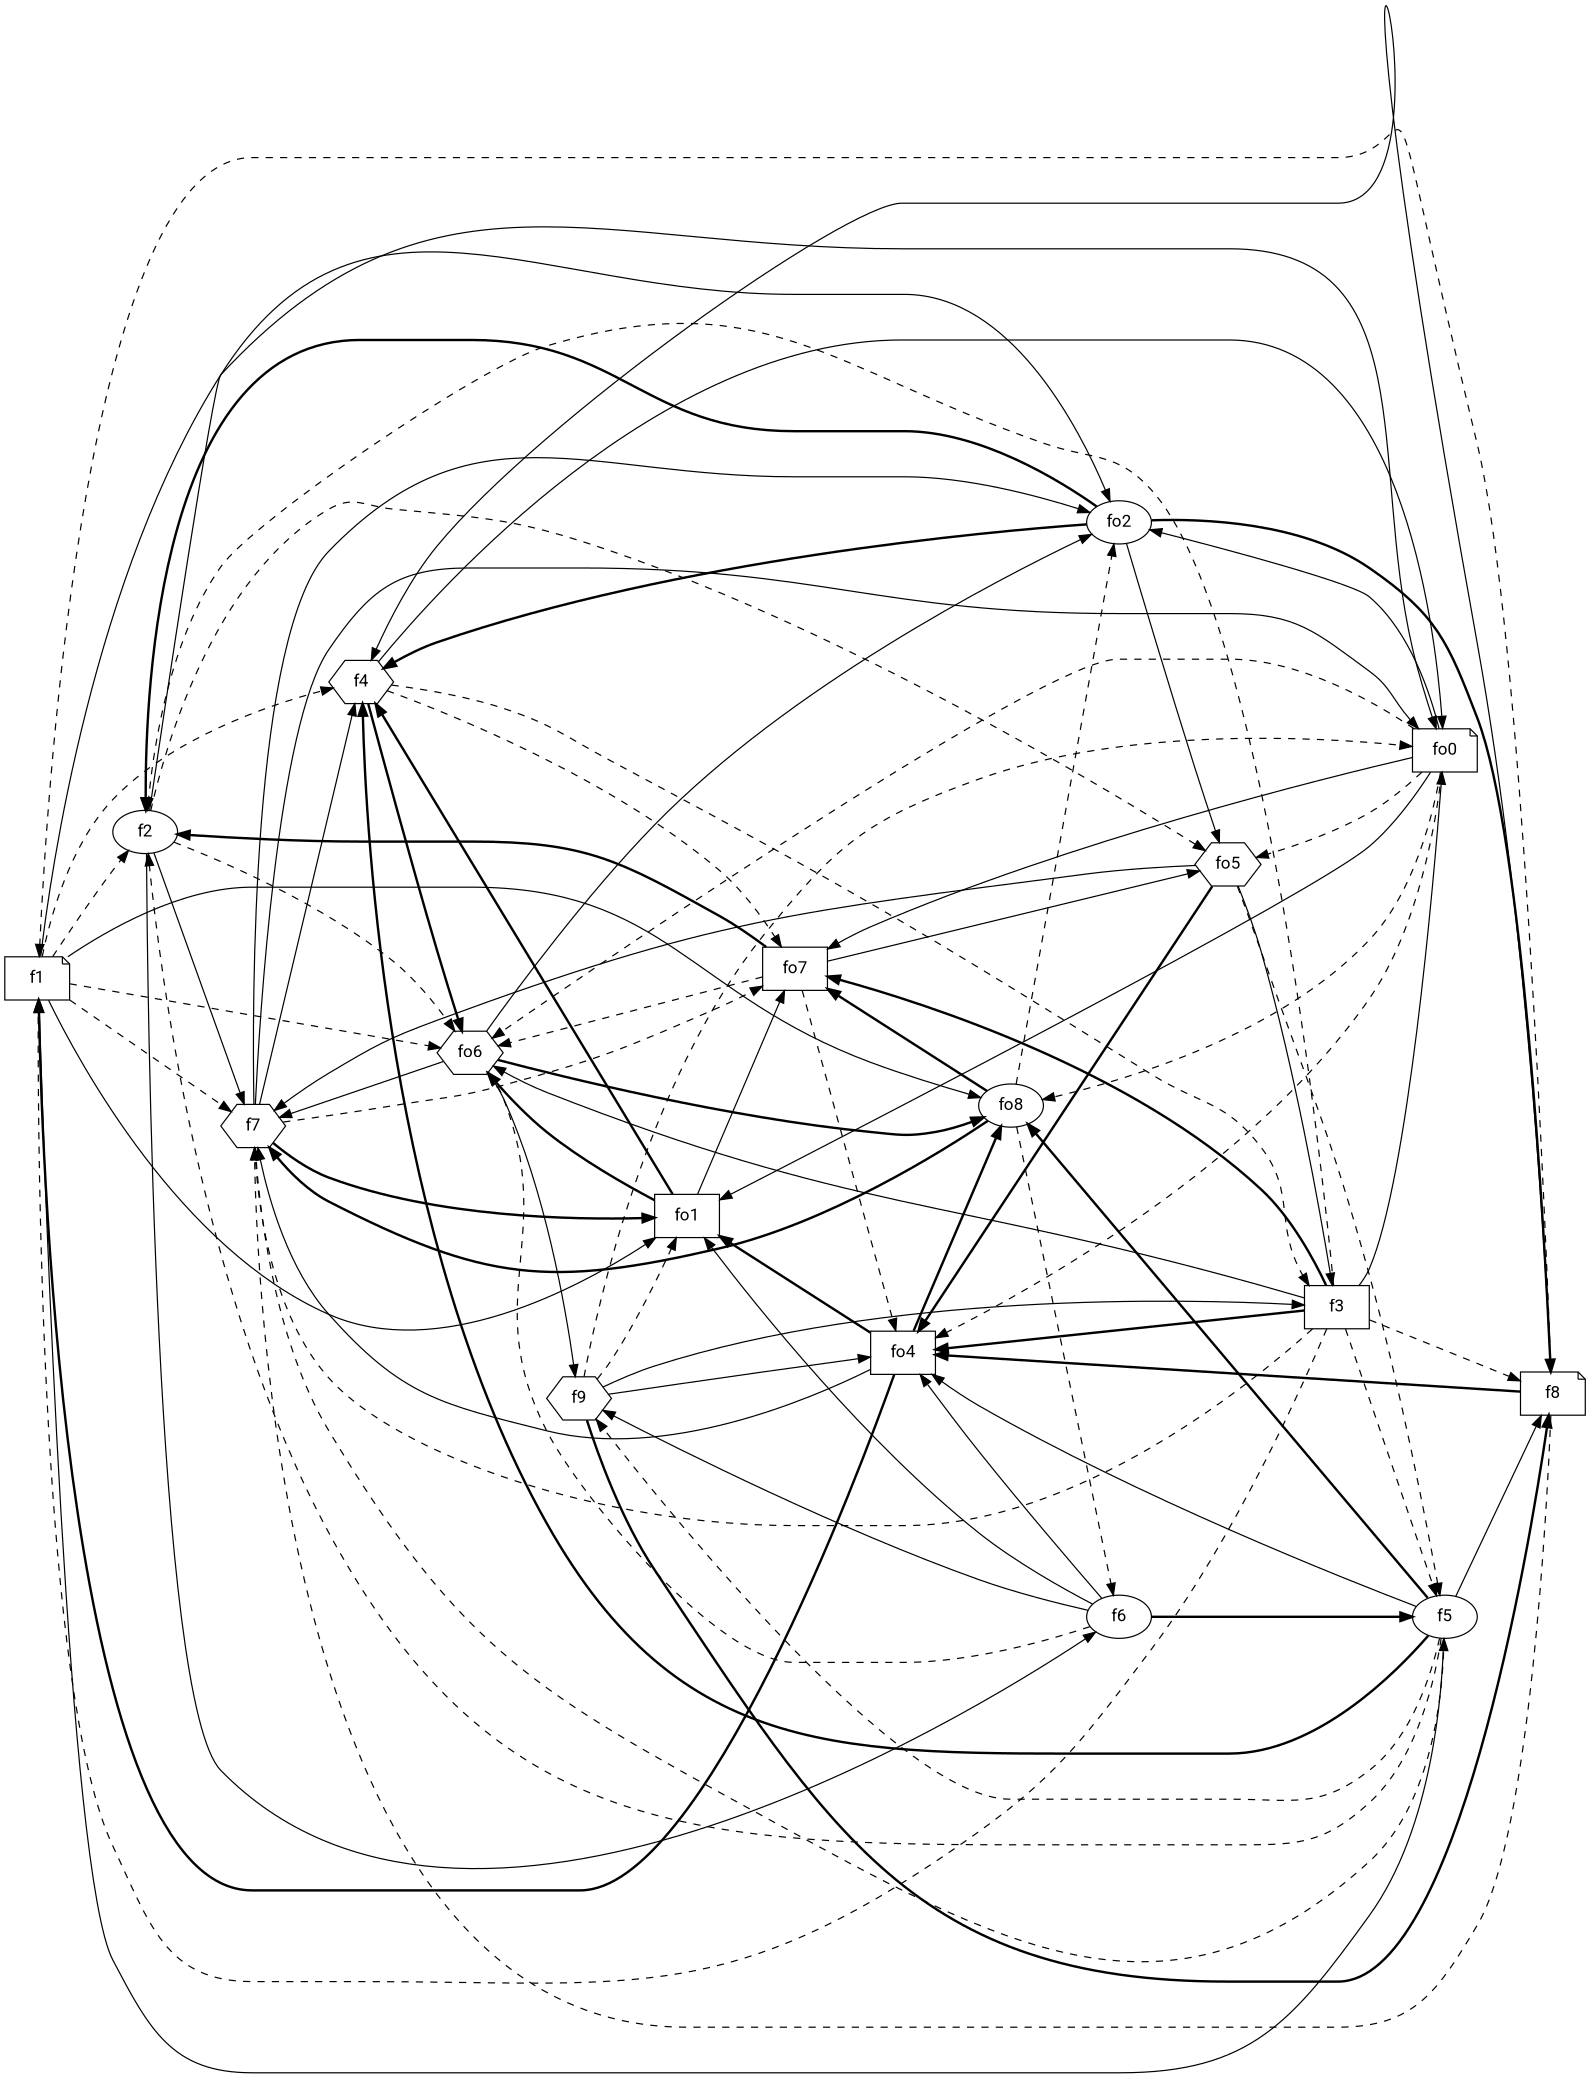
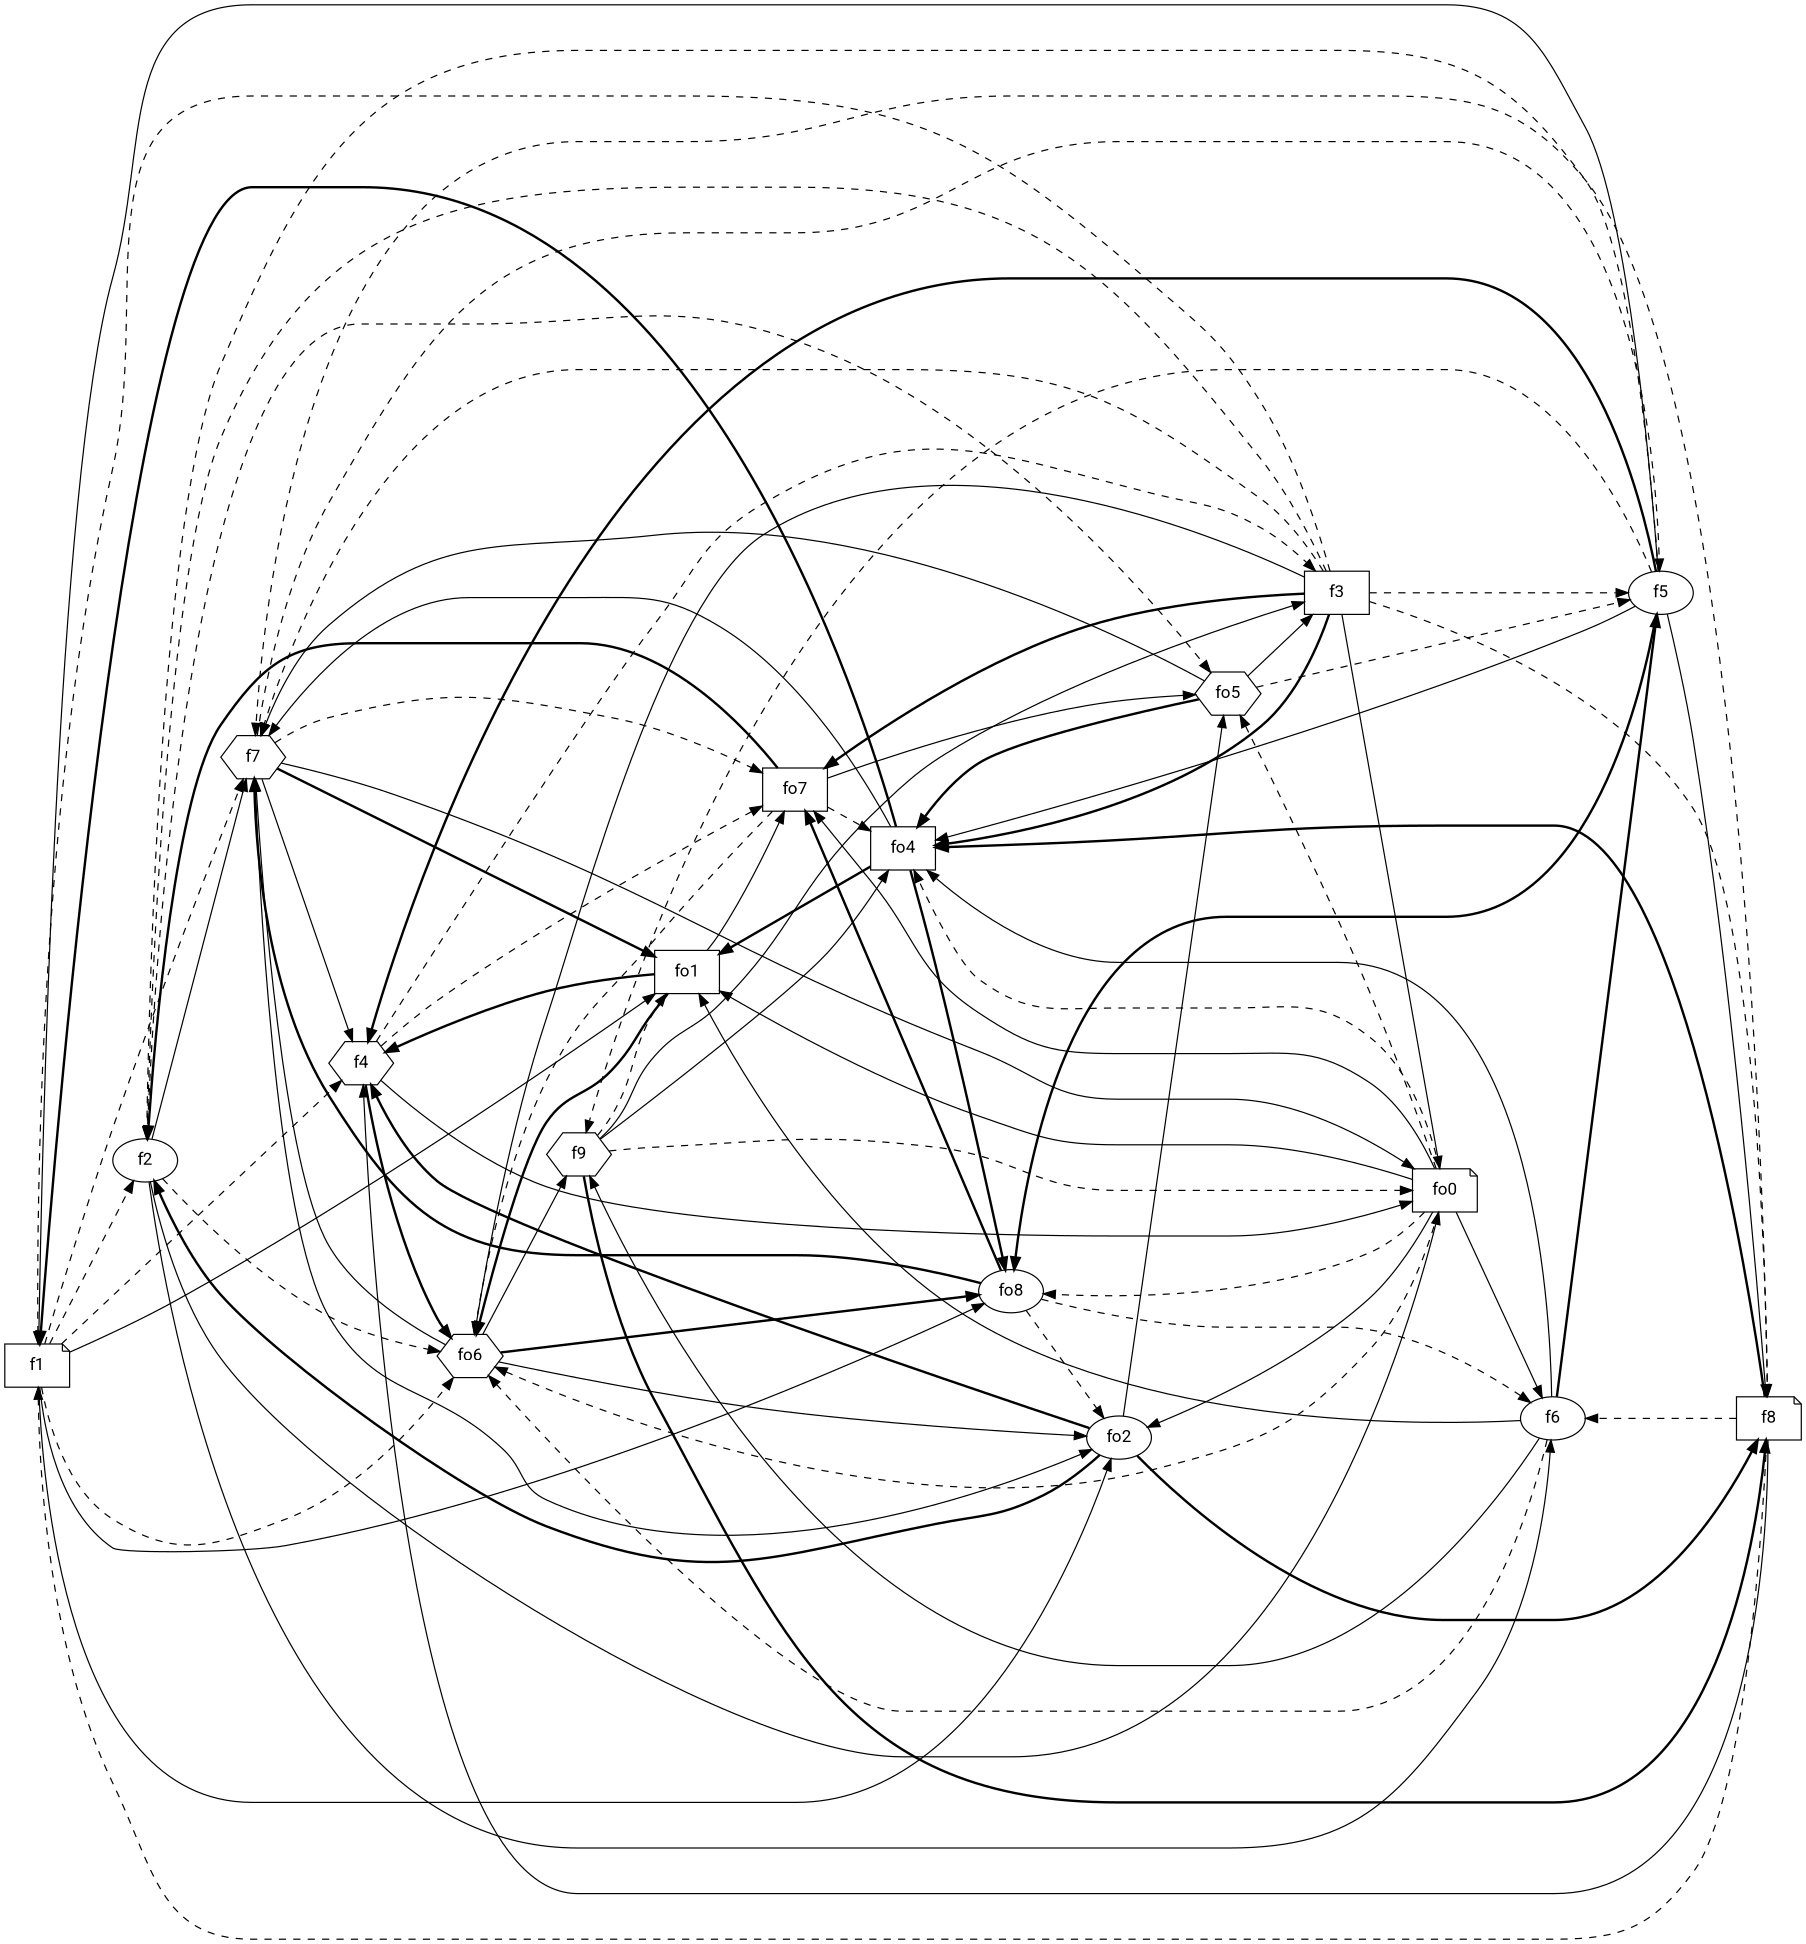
  strict digraph {
    fontname=Roboto
    rankdir=LR
    node [fontname=Roboto shape=ellipse]
    edge [fontname=Roboto style=solid weight=2]
    f1 [shape=note]
    f2
    f4 [shape=hexagon]
    f7 [shape=hexagon]
    fo1 [shape=box]
    fo2
    fo6 [shape=hexagon]
    fo8
    f6
    n10 [label=fo0 shape=note]
    fo5 [shape=hexagon]
    f3 [shape=box]
    fo7 [shape=box]
    f5
    f8 [shape=note]
    f9 [shape=hexagon]
    fo4 [shape=box]
    f1 -> f2 [style=dashed]
    f1 -> f4 [style=dashed]
    f1 -> f7 [style=dashed]
    f1 -> fo1
    f1 -> fo2
    f1 -> fo6 [style=dashed]
    f1 -> fo8
    f2 -> f7
    f2 -> fo6 [style=dashed]
    f2 -> f6
    f2 -> n10
    f2 -> fo5 [style=dashed]
    f4 -> fo6 [style=bold]
    f4 -> n10
    f4 -> f3 [style=dashed]
    f4 -> fo7 [style=dashed]
    f7 -> f4
    f7 -> fo1 [style=bold]
    f7 -> fo2
    f7 -> n10
    f7 -> fo7 [style=dashed]
    f7 -> f5 [style=dashed]
    fo1 -> f4 [style=bold]
    fo1 -> fo6 [style=bold]
    fo1 -> fo7
    fo2 -> f2 [style=bold]
    fo2 -> f4 [style=bold]
    fo2 -> fo5
    fo2 -> f8 [style=bold]
    fo6 -> f7
    fo6 -> fo2
    fo6 -> fo8 [style=bold]
    fo6 -> f9
    fo8 -> f7 [style=bold]
    fo8 -> fo2 [style=dashed]
    fo8 -> f6 [style=dashed]
    fo8 -> fo7 [style=bold]
    f6 -> fo1
    f6 -> fo6 [style=dashed]
    f6 -> f5 [style=bold]
    f6 -> f9
    f6 -> fo4
    n10 -> fo1
    n10 -> fo2
    n10 -> fo6 [style=dashed]
    n10 -> fo8 [style=dashed]
+   n10 -> f6
    n10 -> fo5 [style=dashed]
    n10 -> fo7
    n10 -> fo4 [style=dashed]
    fo5 -> f7
    fo5 -> f3
    fo5 -> f5 [style=dashed]
    fo5 -> fo4 [style=bold]
    f3 -> f1 [style=dashed]
    f3 -> f2 [style=dashed]
    f3 -> f7 [style=dashed]
    f3 -> fo6
    f3 -> n10
    f3 -> fo7 [style=bold]
    f3 -> f5 [style=dashed]
    f3 -> f8 [style=dashed]
    f3 -> fo4 [style=bold]
    fo7 -> f2 [style=bold]
    fo7 -> fo6 [style=dashed]
    fo7 -> fo5
    fo7 -> fo4 [style=dashed]
    f5 -> f1
    f5 -> f2 [style=dashed]
    f5 -> f4 [style=bold]
    f5 -> fo8 [style=bold]
    f5 -> f8
    f5 -> f9 [style=dashed]
    f5 -> fo4
    f8 -> f1 [style=dashed]
    f8 -> f4
    f8 -> f7 [style=dashed]
+   f8 -> f6 [style=dashed]
    f8 -> fo4 [style=bold]
    f9 -> fo1 [style=dashed]
    f9 -> n10 [style=dashed]
    f9 -> f3
    f9 -> f8 [style=bold]
    f9 -> fo4
    fo4 -> f1 [style=bold]
    fo4 -> f7
    fo4 -> fo1 [style=bold]
    fo4 -> fo8 [style=bold]
  }
